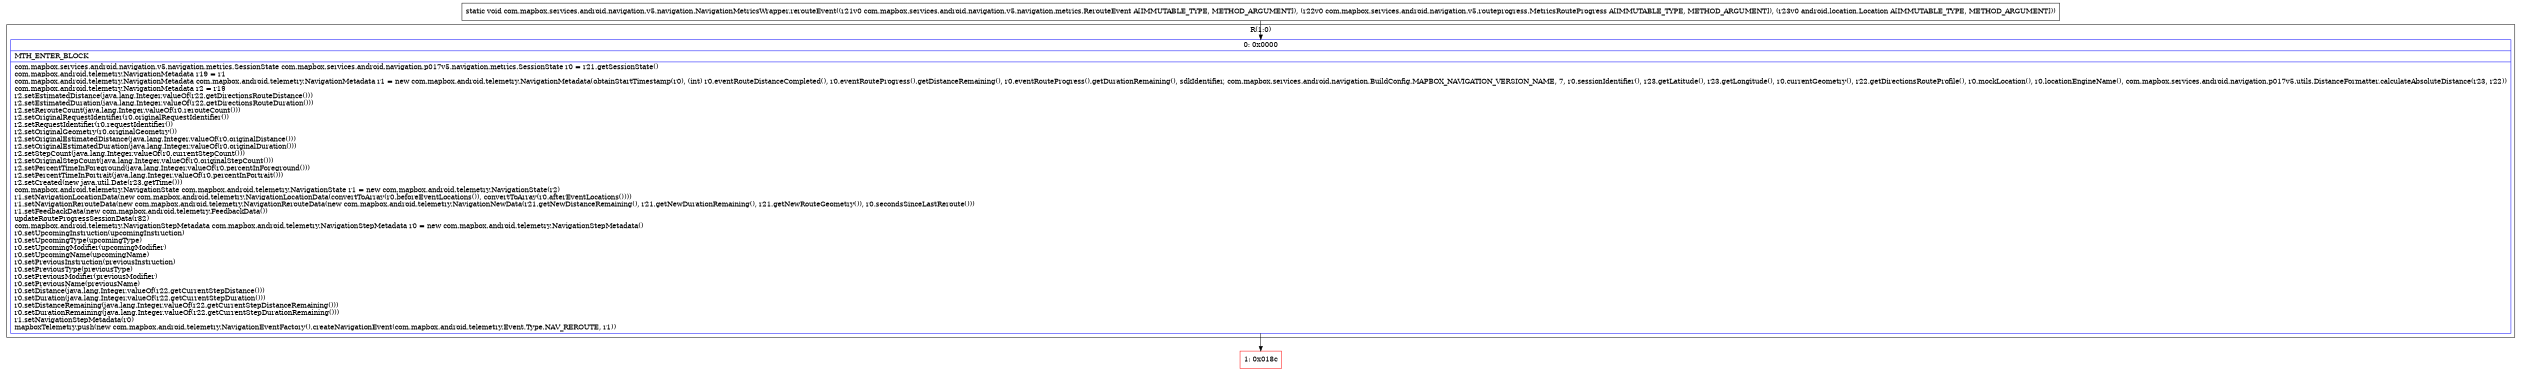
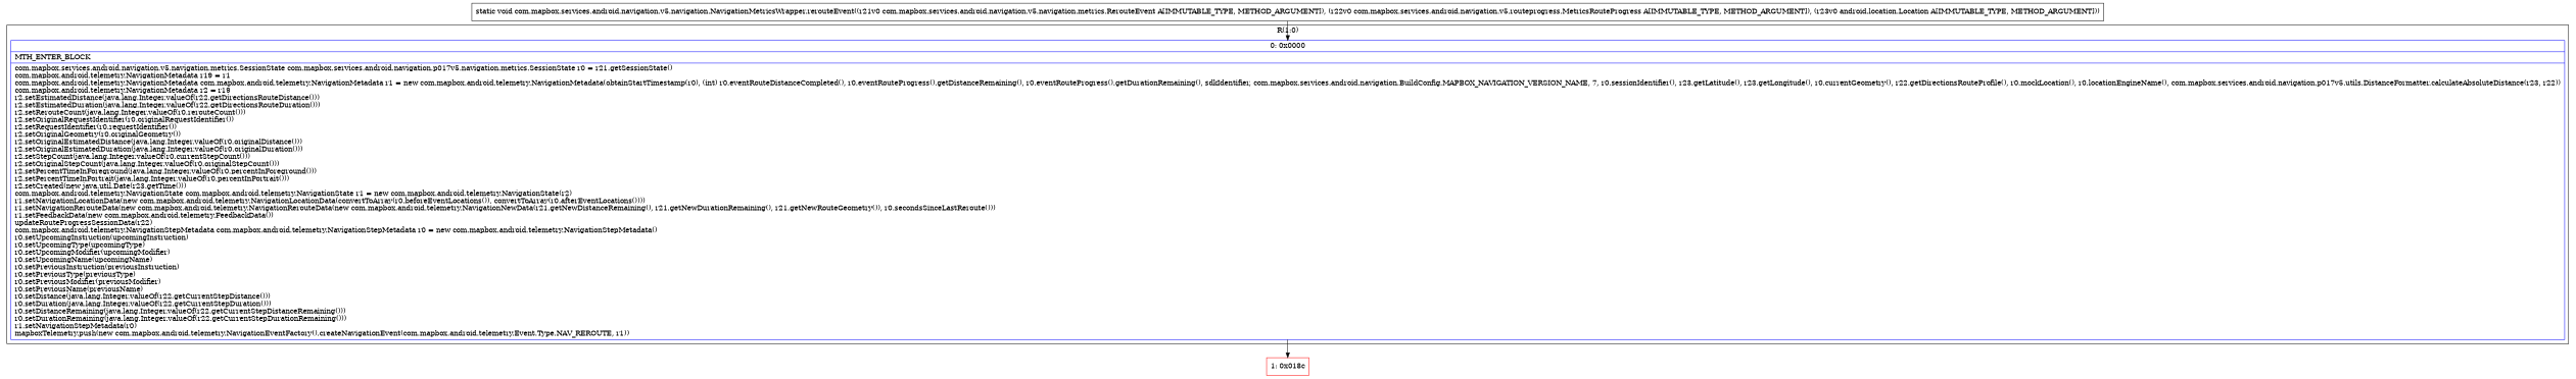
  digraph {
    node [shape=record]
-   n1 [color=blue label="{0\:\ 0x0000|MTH_ENTER_BLOCK\l|com.mapbox.services.android.navigation.v5.navigation.metrics.SessionState com.mapbox.services.android.navigation.p017v5.navigation.metrics.SessionState r0 = r21.getSessionState()\lcom.mapbox.android.telemetry.NavigationMetadata r19 = r1\lcom.mapbox.android.telemetry.NavigationMetadata com.mapbox.android.telemetry.NavigationMetadata r1 = new com.mapbox.android.telemetry.NavigationMetadata(obtainStartTimestamp(r0), (int) r0.eventRouteDistanceCompleted(), r0.eventRouteProgress().getDistanceRemaining(), r0.eventRouteProgress().getDurationRemaining(), sdkIdentifier, com.mapbox.services.android.navigation.BuildConfig.MAPBOX_NAVIGATION_VERSION_NAME, 7, r0.sessionIdentifier(), r23.getLatitude(), r23.getLongitude(), r0.currentGeometry(), r22.getDirectionsRouteProfile(), r0.mockLocation(), r0.locationEngineName(), com.mapbox.services.android.navigation.p017v5.utils.DistanceFormatter.calculateAbsoluteDistance(r23, r22))\lcom.mapbox.android.telemetry.NavigationMetadata r2 = r19\lr2.setEstimatedDistance(java.lang.Integer.valueOf(r22.getDirectionsRouteDistance()))\lr2.setEstimatedDuration(java.lang.Integer.valueOf(r22.getDirectionsRouteDuration()))\lr2.setRerouteCount(java.lang.Integer.valueOf(r0.rerouteCount()))\lr2.setOriginalRequestIdentifier(r0.originalRequestIdentifier())\lr2.setRequestIdentifier(r0.requestIdentifier())\lr2.setOriginalGeometry(r0.originalGeometry())\lr2.setOriginalEstimatedDistance(java.lang.Integer.valueOf(r0.originalDistance()))\lr2.setOriginalEstimatedDuration(java.lang.Integer.valueOf(r0.originalDuration()))\lr2.setStepCount(java.lang.Integer.valueOf(r0.currentStepCount()))\lr2.setOriginalStepCount(java.lang.Integer.valueOf(r0.originalStepCount()))\lr2.setPercentTimeInForeground(java.lang.Integer.valueOf(r0.percentInForeground()))\lr2.setPercentTimeInPortrait(java.lang.Integer.valueOf(r0.percentInPortrait()))\lr2.setCreated(new java.util.Date(r23.getTime()))\lcom.mapbox.android.telemetry.NavigationState com.mapbox.android.telemetry.NavigationState r1 = new com.mapbox.android.telemetry.NavigationState(r2)\lr1.setNavigationLocationData(new com.mapbox.android.telemetry.NavigationLocationData(convertToArray(r0.beforeEventLocations()), convertToArray(r0.afterEventLocations())))\lr1.setNavigationRerouteData(new com.mapbox.android.telemetry.NavigationRerouteData(new com.mapbox.android.telemetry.NavigationNewData(r21.getNewDistanceRemaining(), r21.getNewDurationRemaining(), r21.getNewRouteGeometry()), r0.secondsSinceLastReroute()))\lr1.setFeedbackData(new com.mapbox.android.telemetry.FeedbackData())\lupdateRouteProgressSessionData(r82)\lcom.mapbox.android.telemetry.NavigationStepMetadata com.mapbox.android.telemetry.NavigationStepMetadata r0 = new com.mapbox.android.telemetry.NavigationStepMetadata()\lr0.setUpcomingInstruction(upcomingInstruction)\lr0.setUpcomingType(upcomingType)\lr0.setUpcomingModifier(upcomingModifier)\lr0.setUpcomingName(upcomingName)\lr0.setPreviousInstruction(previousInstruction)\lr0.setPreviousType(previousType)\lr0.setPreviousModifier(previousModifier)\lr0.setPreviousName(previousName)\lr0.setDistance(java.lang.Integer.valueOf(r22.getCurrentStepDistance()))\lr0.setDuration(java.lang.Integer.valueOf(r22.getCurrentStepDuration()))\lr0.setDistanceRemaining(java.lang.Integer.valueOf(r22.getCurrentStepDistanceRemaining()))\lr0.setDurationRemaining(java.lang.Integer.valueOf(r22.getCurrentStepDurationRemaining()))\lr1.setNavigationStepMetadata(r0)\lmapboxTelemetry.push(new com.mapbox.android.telemetry.NavigationEventFactory().createNavigationEvent(com.mapbox.android.telemetry.Event.Type.NAV_REROUTE, r1))\l}"]
+   n1 [color=blue label="{0\:\ 0x0000|MTH_ENTER_BLOCK\l|com.mapbox.services.android.navigation.v5.navigation.metrics.SessionState com.mapbox.services.android.navigation.p017v5.navigation.metrics.SessionState r0 = r21.getSessionState()\lcom.mapbox.android.telemetry.NavigationMetadata r19 = r1\lcom.mapbox.android.telemetry.NavigationMetadata com.mapbox.android.telemetry.NavigationMetadata r1 = new com.mapbox.android.telemetry.NavigationMetadata(obtainStartTimestamp(r0), (int) r0.eventRouteDistanceCompleted(), r0.eventRouteProgress().getDistanceRemaining(), r0.eventRouteProgress().getDurationRemaining(), sdkIdentifier, com.mapbox.services.android.navigation.BuildConfig.MAPBOX_NAVIGATION_VERSION_NAME, 7, r0.sessionIdentifier(), r23.getLatitude(), r23.getLongitude(), r0.currentGeometry(), r22.getDirectionsRouteProfile(), r0.mockLocation(), r0.locationEngineName(), com.mapbox.services.android.navigation.p017v5.utils.DistanceFormatter.calculateAbsoluteDistance(r23, r22))\lcom.mapbox.android.telemetry.NavigationMetadata r2 = r19\lr2.setEstimatedDistance(java.lang.Integer.valueOf(r22.getDirectionsRouteDistance()))\lr2.setEstimatedDuration(java.lang.Integer.valueOf(r22.getDirectionsRouteDuration()))\lr2.setRerouteCount(java.lang.Integer.valueOf(r0.rerouteCount()))\lr2.setOriginalRequestIdentifier(r0.originalRequestIdentifier())\lr2.setRequestIdentifier(r0.requestIdentifier())\lr2.setOriginalGeometry(r0.originalGeometry())\lr2.setOriginalEstimatedDistance(java.lang.Integer.valueOf(r0.originalDistance()))\lr2.setOriginalEstimatedDuration(java.lang.Integer.valueOf(r0.originalDuration()))\lr2.setStepCount(java.lang.Integer.valueOf(r0.currentStepCount()))\lr2.setOriginalStepCount(java.lang.Integer.valueOf(r0.originalStepCount()))\lr2.setPercentTimeInForeground(java.lang.Integer.valueOf(r0.percentInForeground()))\lr2.setPercentTimeInPortrait(java.lang.Integer.valueOf(r0.percentInPortrait()))\lr2.setCreated(new java.util.Date(r23.getTime()))\lcom.mapbox.android.telemetry.NavigationState com.mapbox.android.telemetry.NavigationState r1 = new com.mapbox.android.telemetry.NavigationState(r2)\lr1.setNavigationLocationData(new com.mapbox.android.telemetry.NavigationLocationData(convertToArray(r0.beforeEventLocations()), convertToArray(r0.afterEventLocations())))\lr1.setNavigationRerouteData(new com.mapbox.android.telemetry.NavigationRerouteData(new com.mapbox.android.telemetry.NavigationNewData(r21.getNewDistanceRemaining(), r21.getNewDurationRemaining(), r21.getNewRouteGeometry()), r0.secondsSinceLastReroute()))\lr1.setFeedbackData(new com.mapbox.android.telemetry.FeedbackData())\lupdateRouteProgressSessionData(r22)\lcom.mapbox.android.telemetry.NavigationStepMetadata com.mapbox.android.telemetry.NavigationStepMetadata r0 = new com.mapbox.android.telemetry.NavigationStepMetadata()\lr0.setUpcomingInstruction(upcomingInstruction)\lr0.setUpcomingType(upcomingType)\lr0.setUpcomingModifier(upcomingModifier)\lr0.setUpcomingName(upcomingName)\lr0.setPreviousInstruction(previousInstruction)\lr0.setPreviousType(previousType)\lr0.setPreviousModifier(previousModifier)\lr0.setPreviousName(previousName)\lr0.setDistance(java.lang.Integer.valueOf(r22.getCurrentStepDistance()))\lr0.setDuration(java.lang.Integer.valueOf(r22.getCurrentStepDuration()))\lr0.setDistanceRemaining(java.lang.Integer.valueOf(r22.getCurrentStepDistanceRemaining()))\lr0.setDurationRemaining(java.lang.Integer.valueOf(r22.getCurrentStepDurationRemaining()))\lr1.setNavigationStepMetadata(r0)\lmapboxTelemetry.push(new com.mapbox.android.telemetry.NavigationEventFactory().createNavigationEvent(com.mapbox.android.telemetry.Event.Type.NAV_REROUTE, r1))\l}"]
    n2 [color=red label="{1\:\ 0x018c}"]
    n3 [label="{static void com.mapbox.services.android.navigation.v5.navigation.NavigationMetricsWrapper.rerouteEvent((r21v0 com.mapbox.services.android.navigation.v5.navigation.metrics.RerouteEvent A[IMMUTABLE_TYPE, METHOD_ARGUMENT]), (r22v0 com.mapbox.services.android.navigation.v5.routeprogress.MetricsRouteProgress A[IMMUTABLE_TYPE, METHOD_ARGUMENT]), (r23v0 android.location.Location A[IMMUTABLE_TYPE, METHOD_ARGUMENT])) }"]
    subgraph cluster_1 {
      label="R(1:0)"
      n1
    }
    n1 -> n2
    n3 -> n1
  }
